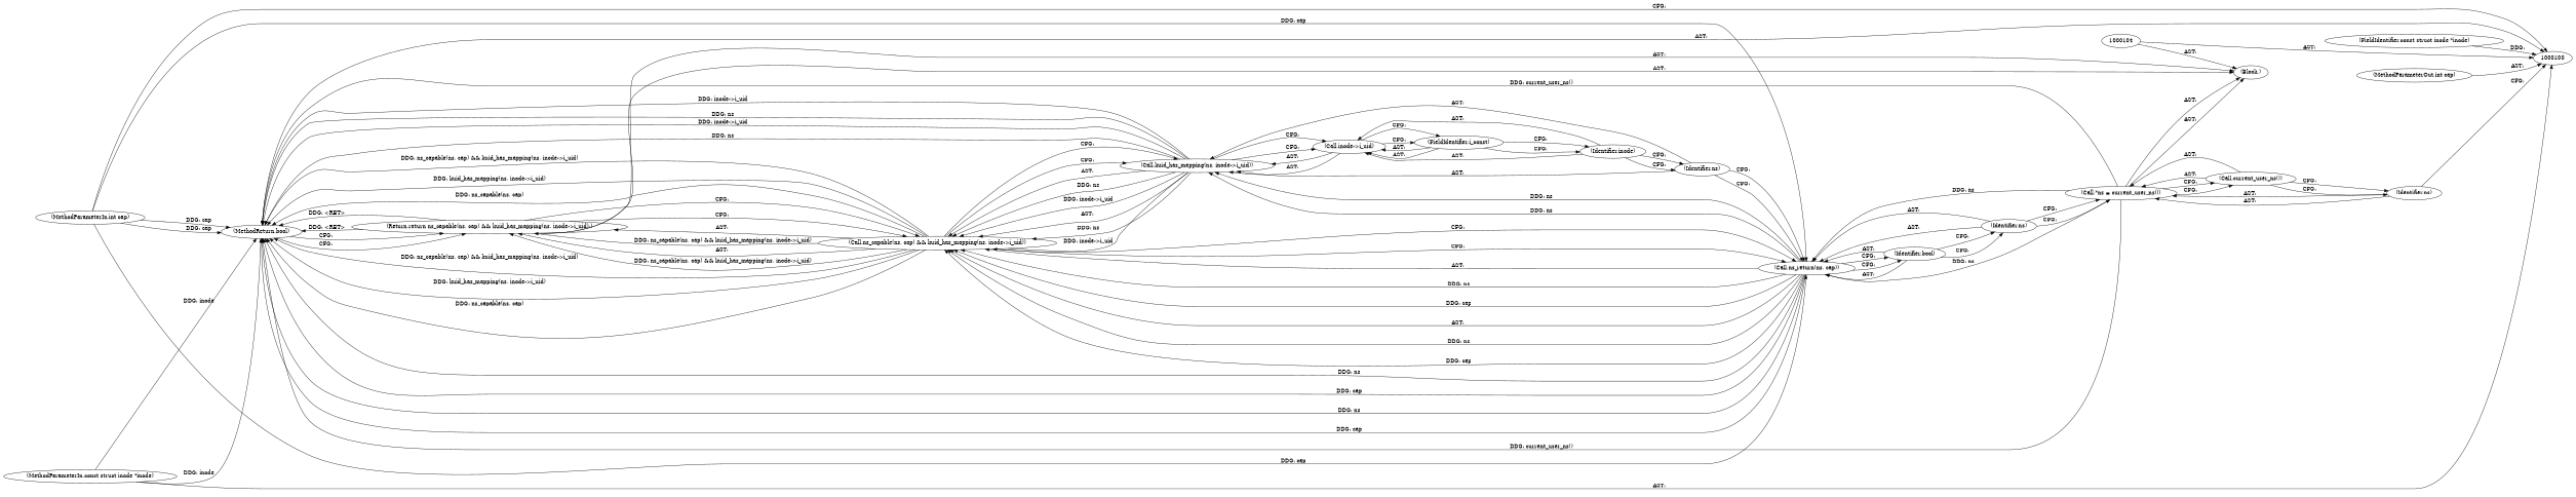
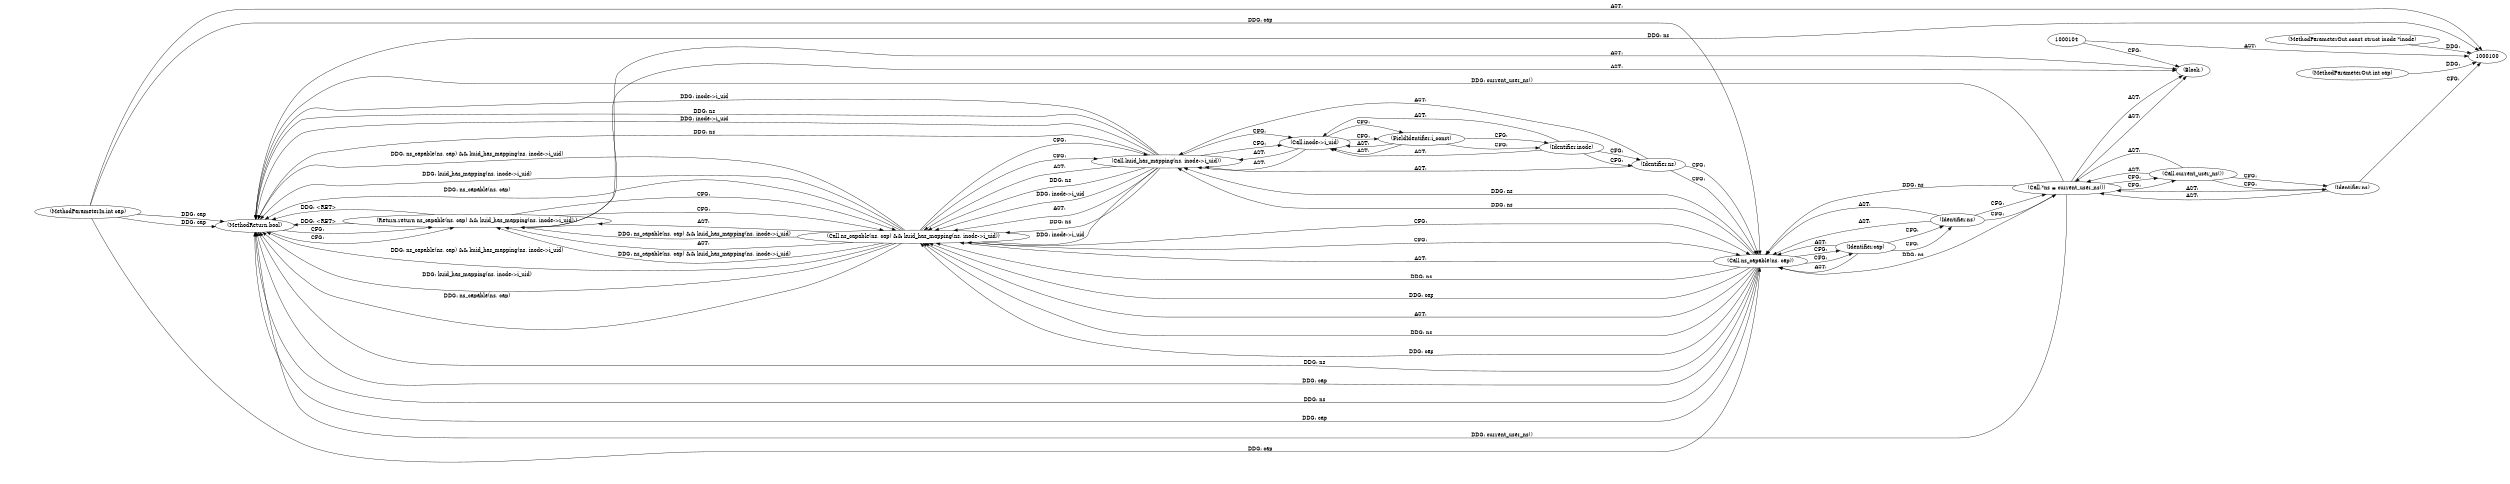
  digraph {
    rankdir=LR
    n1 [label="(MethodReturn,bool)"]
    n2 [label="(Return,return ns_capable(ns, cap) && kuid_has_mapping(ns, inode->i_uid);)"]
    1000100
    n4 [label="(Block,)"]
    n5 [label="(Call,ns_capable(ns, cap) && kuid_has_mapping(ns, inode->i_uid))"]
-   n6 [label="(MethodParameterIn,const struct inode *inode)"]
-   n7 [label="(FieldIdentifier,const struct inode *inode)"]
+   n7 [label="(MethodParameterOut,const struct inode *inode)"]
    n8 [label="(MethodParameterIn,int cap)"]
-   n9 [label="(Call,ns_return(ns, cap))"]
-   n10 [label="(Identifier,bool)"]
+   n9 [label="(Call,ns_capable(ns, cap))"]
+   n10 [label="(Identifier,cap)"]
    n11 [label="(Call,kuid_has_mapping(ns, inode->i_uid))"]
    n12 [label="(MethodParameterOut,int cap)"]
    n13 [label="(Call,*ns = current_user_ns())"]
    n14 [label="(Call,current_user_ns())"]
    n15 [label="(Identifier,ns)"]
    n16 [label="(Identifier,ns)"]
    n17 [label="(Call,inode->i_uid)"]
    n18 [label="(FieldIdentifier,i_const)"]
    n19 [label="(Identifier,ns)"]
    n20 [label="(Identifier,inode)"]
    1000104
    n1 -> n2 [label="CFG: "]
    n1 -> n2 [label="CFG: "]
-   n1 -> 1000100 [label="AST: "]
+   n1 -> 1000100 [label="DDG: ns"]
    n2 -> n1 [label="DDG: <RET>"]
    n2 -> n1 [label="DDG: <RET>"]
    n2 -> n4 [label="AST: "]
    n2 -> n4 [label="AST: "]
    n2 -> n5 [label="CFG: "]
    n2 -> n5 [label="CFG: "]
    n5 -> n1 [label="DDG: ns_capable(ns, cap) && kuid_has_mapping(ns, inode->i_uid)"]
    n5 -> n1 [label="DDG: kuid_has_mapping(ns, inode->i_uid)"]
    n5 -> n1 [label="DDG: ns_capable(ns, cap)"]
    n5 -> n1 [label="DDG: ns_capable(ns, cap) && kuid_has_mapping(ns, inode->i_uid)"]
    n5 -> n1 [label="DDG: kuid_has_mapping(ns, inode->i_uid)"]
    n5 -> n1 [label="DDG: ns_capable(ns, cap)"]
    n5 -> n2 [label="AST: "]
    n5 -> n2 [label="DDG: ns_capable(ns, cap) && kuid_has_mapping(ns, inode->i_uid)"]
    n5 -> n2 [label="AST: "]
    n5 -> n2 [label="DDG: ns_capable(ns, cap) && kuid_has_mapping(ns, inode->i_uid)"]
    n5 -> n9 [label="CFG: "]
    n5 -> n9 [label="CFG: "]
    n5 -> n11 [label="CFG: "]
    n5 -> n11 [label="CFG: "]
-   n6 -> n1 [label="DDG: inode"]
-   n6 -> n1 [label="DDG: inode"]
-   n6 -> 1000100 [label="AST: "]
    n7 -> 1000100 [label="DDG: "]
    n8 -> n1 [label="DDG: cap"]
    n8 -> n1 [label="DDG: cap"]
-   n8 -> 1000100 [label="CFG: "]
+   n8 -> 1000100 [label="AST: "]
    n8 -> n9 [label="DDG: cap"]
    n8 -> n9 [label="DDG: cap"]
    n9 -> n1 [label="DDG: ns"]
    n9 -> n1 [label="DDG: cap"]
    n9 -> n1 [label="DDG: ns"]
    n9 -> n1 [label="DDG: cap"]
    n9 -> n5 [label="AST: "]
    n9 -> n5 [label="DDG: ns"]
    n9 -> n5 [label="DDG: cap"]
    n9 -> n5 [label="AST: "]
    n9 -> n5 [label="DDG: ns"]
    n9 -> n5 [label="DDG: cap"]
    n9 -> n10 [label="CFG: "]
    n9 -> n10 [label="CFG: "]
    n9 -> n11 [label="DDG: ns"]
    n9 -> n11 [label="DDG: ns"]
    n10 -> n9 [label="AST: "]
    n10 -> n9 [label="AST: "]
    n10 -> n16 [label="CFG: "]
    n10 -> n16 [label="CFG: "]
    n11 -> n1 [label="DDG: ns"]
    n11 -> n1 [label="DDG: inode->i_uid"]
    n11 -> n1 [label="DDG: ns"]
    n11 -> n1 [label="DDG: inode->i_uid"]
    n11 -> n5 [label="AST: "]
    n11 -> n5 [label="DDG: ns"]
    n11 -> n5 [label="DDG: inode->i_uid"]
    n11 -> n5 [label="AST: "]
    n11 -> n5 [label="DDG: ns"]
    n11 -> n5 [label="DDG: inode->i_uid"]
    n11 -> n17 [label="CFG: "]
    n11 -> n17 [label="CFG: "]
-   n12 -> 1000100 [label="AST: "]
+   n12 -> 1000100 [label="DDG: "]
    n13 -> n1 [label="DDG: current_user_ns()"]
    n13 -> n1 [label="DDG: current_user_ns()"]
    n13 -> n4 [label="AST: "]
    n13 -> n4 [label="AST: "]
    n13 -> n9 [label="DDG: ns"]
    n13 -> n9 [label="DDG: ns"]
    n13 -> n14 [label="CFG: "]
    n13 -> n14 [label="CFG: "]
    n14 -> n13 [label="AST: "]
    n14 -> n13 [label="AST: "]
    n14 -> n15 [label="CFG: "]
    n14 -> n15 [label="CFG: "]
    n15 -> 1000100 [label="CFG: "]
    n15 -> n13 [label="AST: "]
    n15 -> n13 [label="AST: "]
    n16 -> n9 [label="AST: "]
    n16 -> n9 [label="AST: "]
    n16 -> n13 [label="CFG: "]
    n16 -> n13 [label="CFG: "]
    n17 -> n11 [label="AST: "]
    n17 -> n11 [label="AST: "]
    n17 -> n18 [label="CFG: "]
    n17 -> n18 [label="CFG: "]
    n18 -> n17 [label="AST: "]
    n18 -> n17 [label="AST: "]
    n18 -> n20 [label="CFG: "]
    n18 -> n20 [label="CFG: "]
    n19 -> n9 [label="CFG: "]
    n19 -> n9 [label="CFG: "]
    n19 -> n11 [label="AST: "]
    n19 -> n11 [label="AST: "]
    n20 -> n17 [label="AST: "]
    n20 -> n17 [label="AST: "]
    n20 -> n19 [label="CFG: "]
    n20 -> n19 [label="CFG: "]
    1000104 -> 1000100 [label="AST: "]
-   1000104 -> n4 [label="AST: "]
+   1000104 -> n4 [label="CFG: "]
  }
